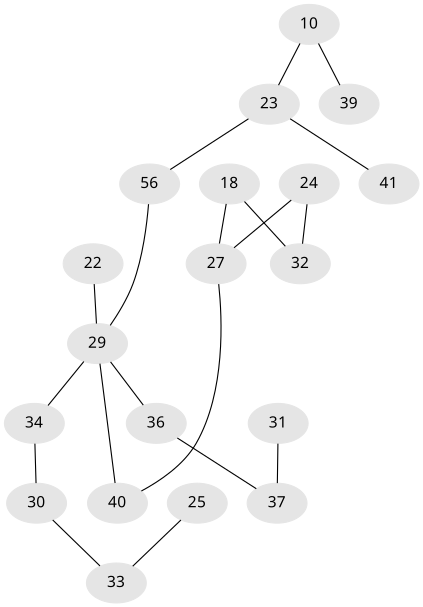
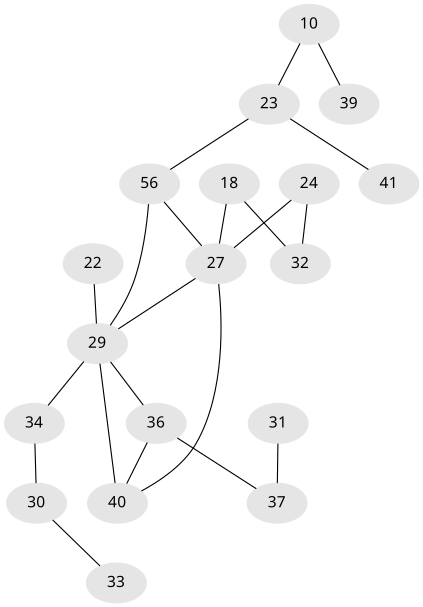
  graph {
    fontname="Noto Sans"
    node [color=gray90 fontname="Noto Sans" style=filled]
    edge [fontname="Noto Sans" weight=1.0]
    10
    23
    39
    n4 [label=56]
    41
    n6 [label=18]
    27
    32
    29
    40
    22
    34
    36
    24
-   25
    33
    30
    37
    31
    10 -- 23
    10 -- 39
    23 -- n4
    23 -- 41
+   n4 -- 27
    n4 -- 29
    n6 -- 27
    n6 -- 32
+   27 -- 29 [weight=2.0]
    27 -- 40
    29 -- 40
    29 -- 34
    29 -- 36
    22 -- 29 [weight=2.0]
    34 -- 30
+   36 -- 40
    36 -- 37
    24 -- 27
    24 -- 32
-   25 -- 33
    30 -- 33
    31 -- 37
  }
